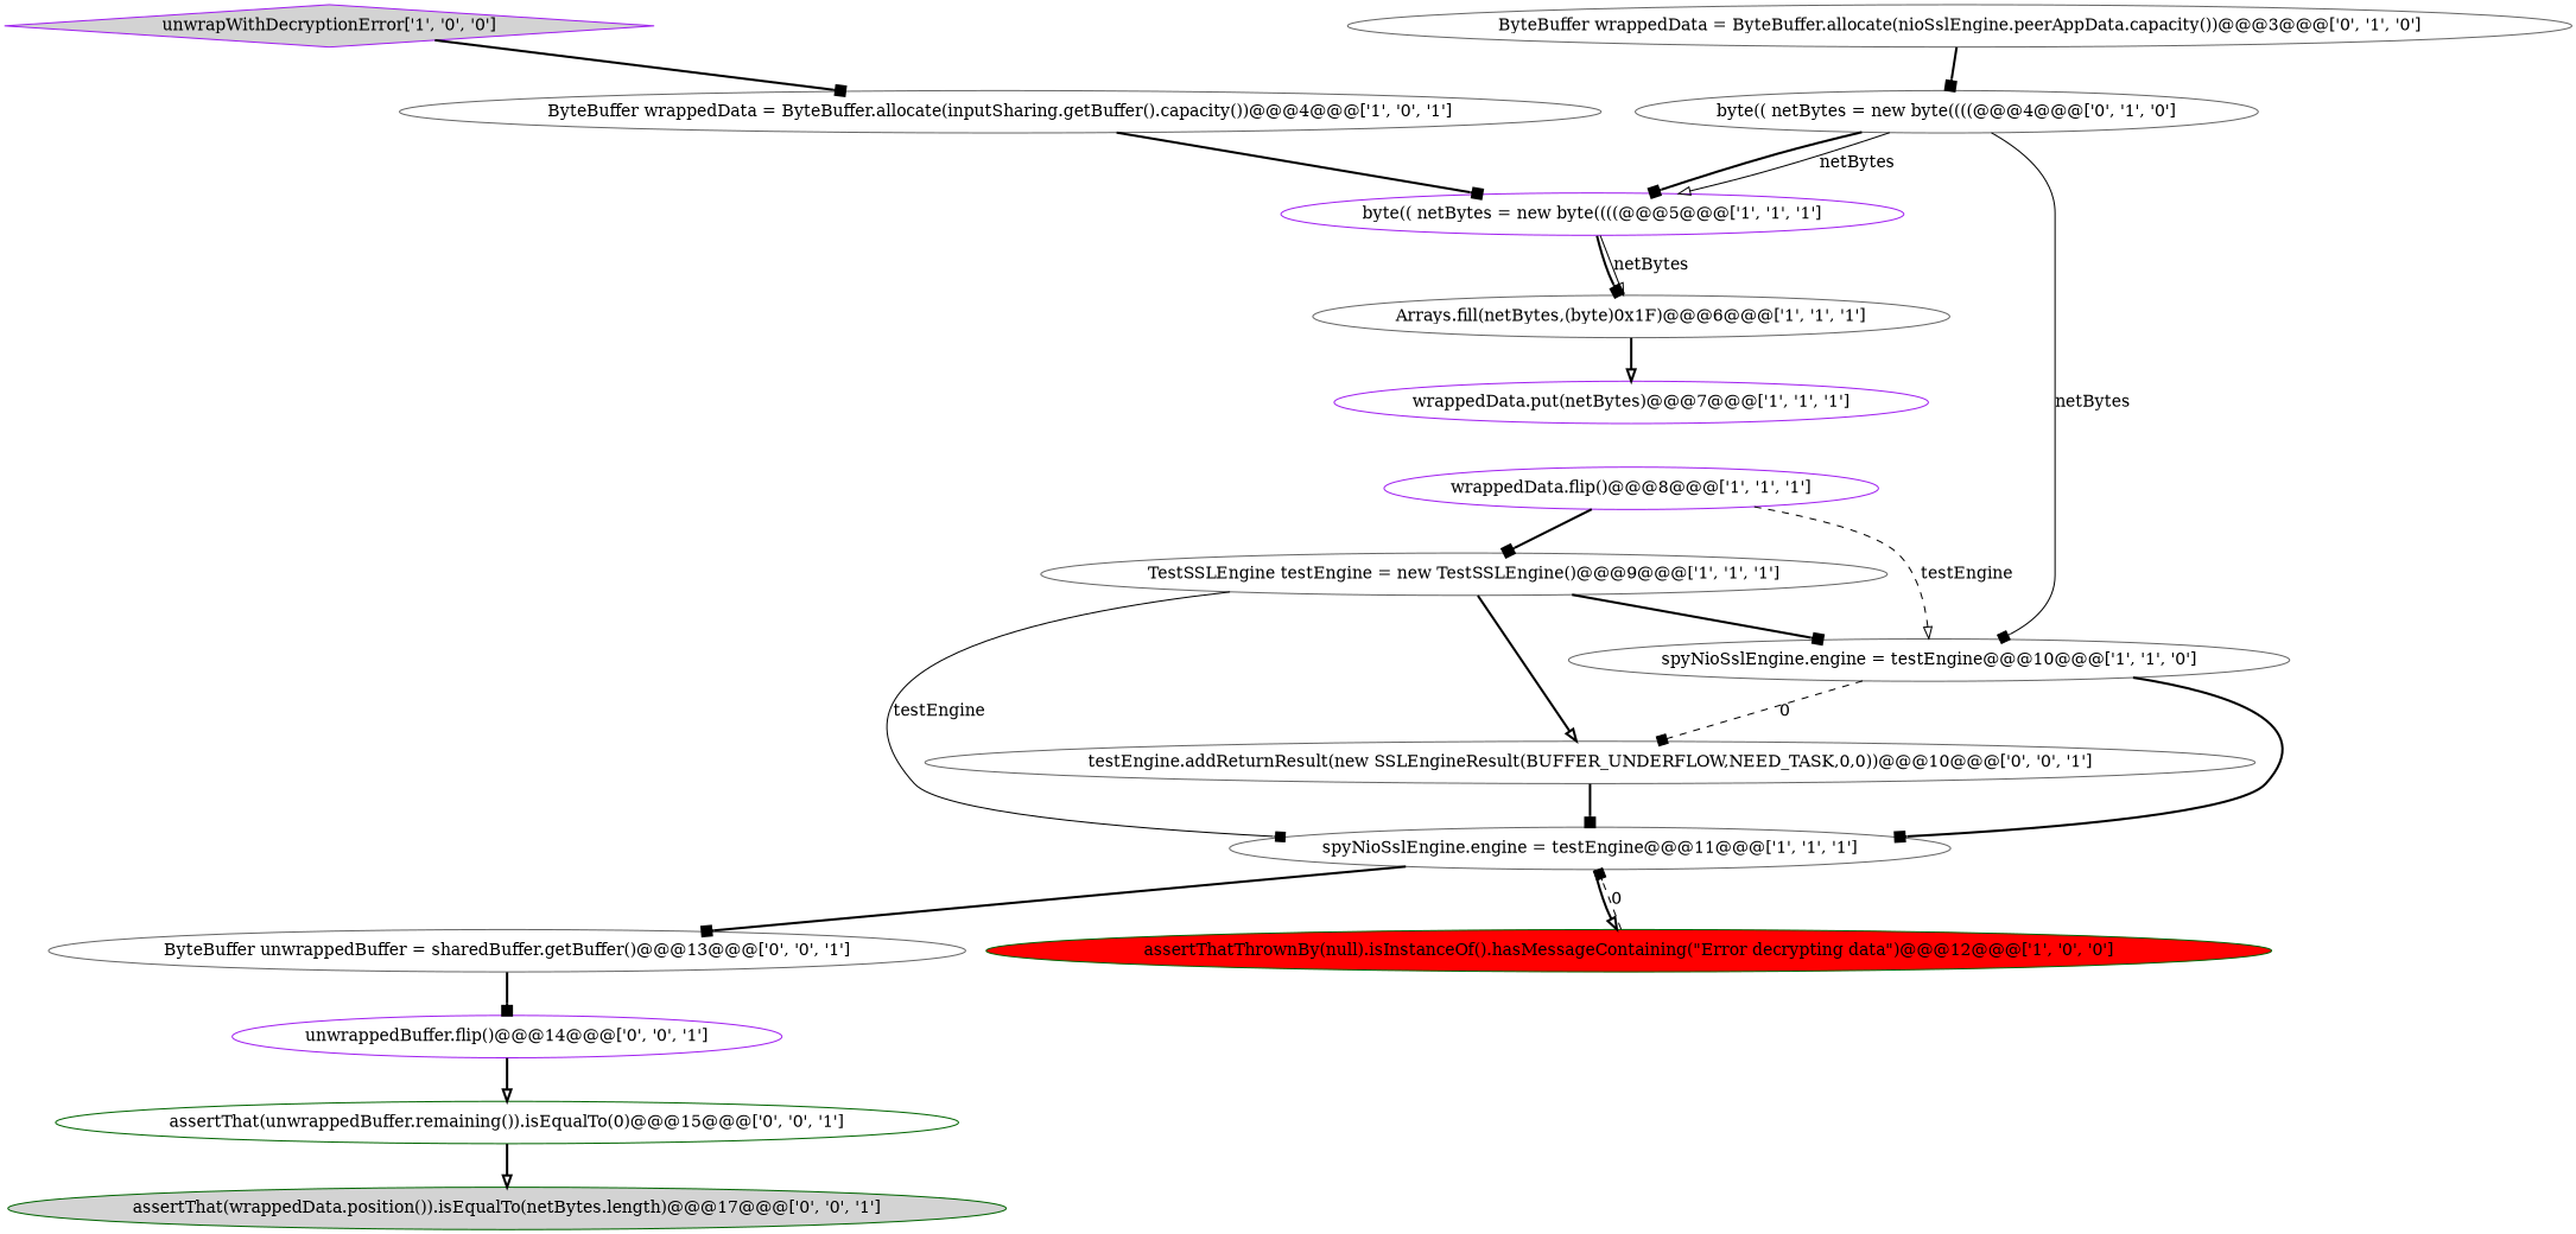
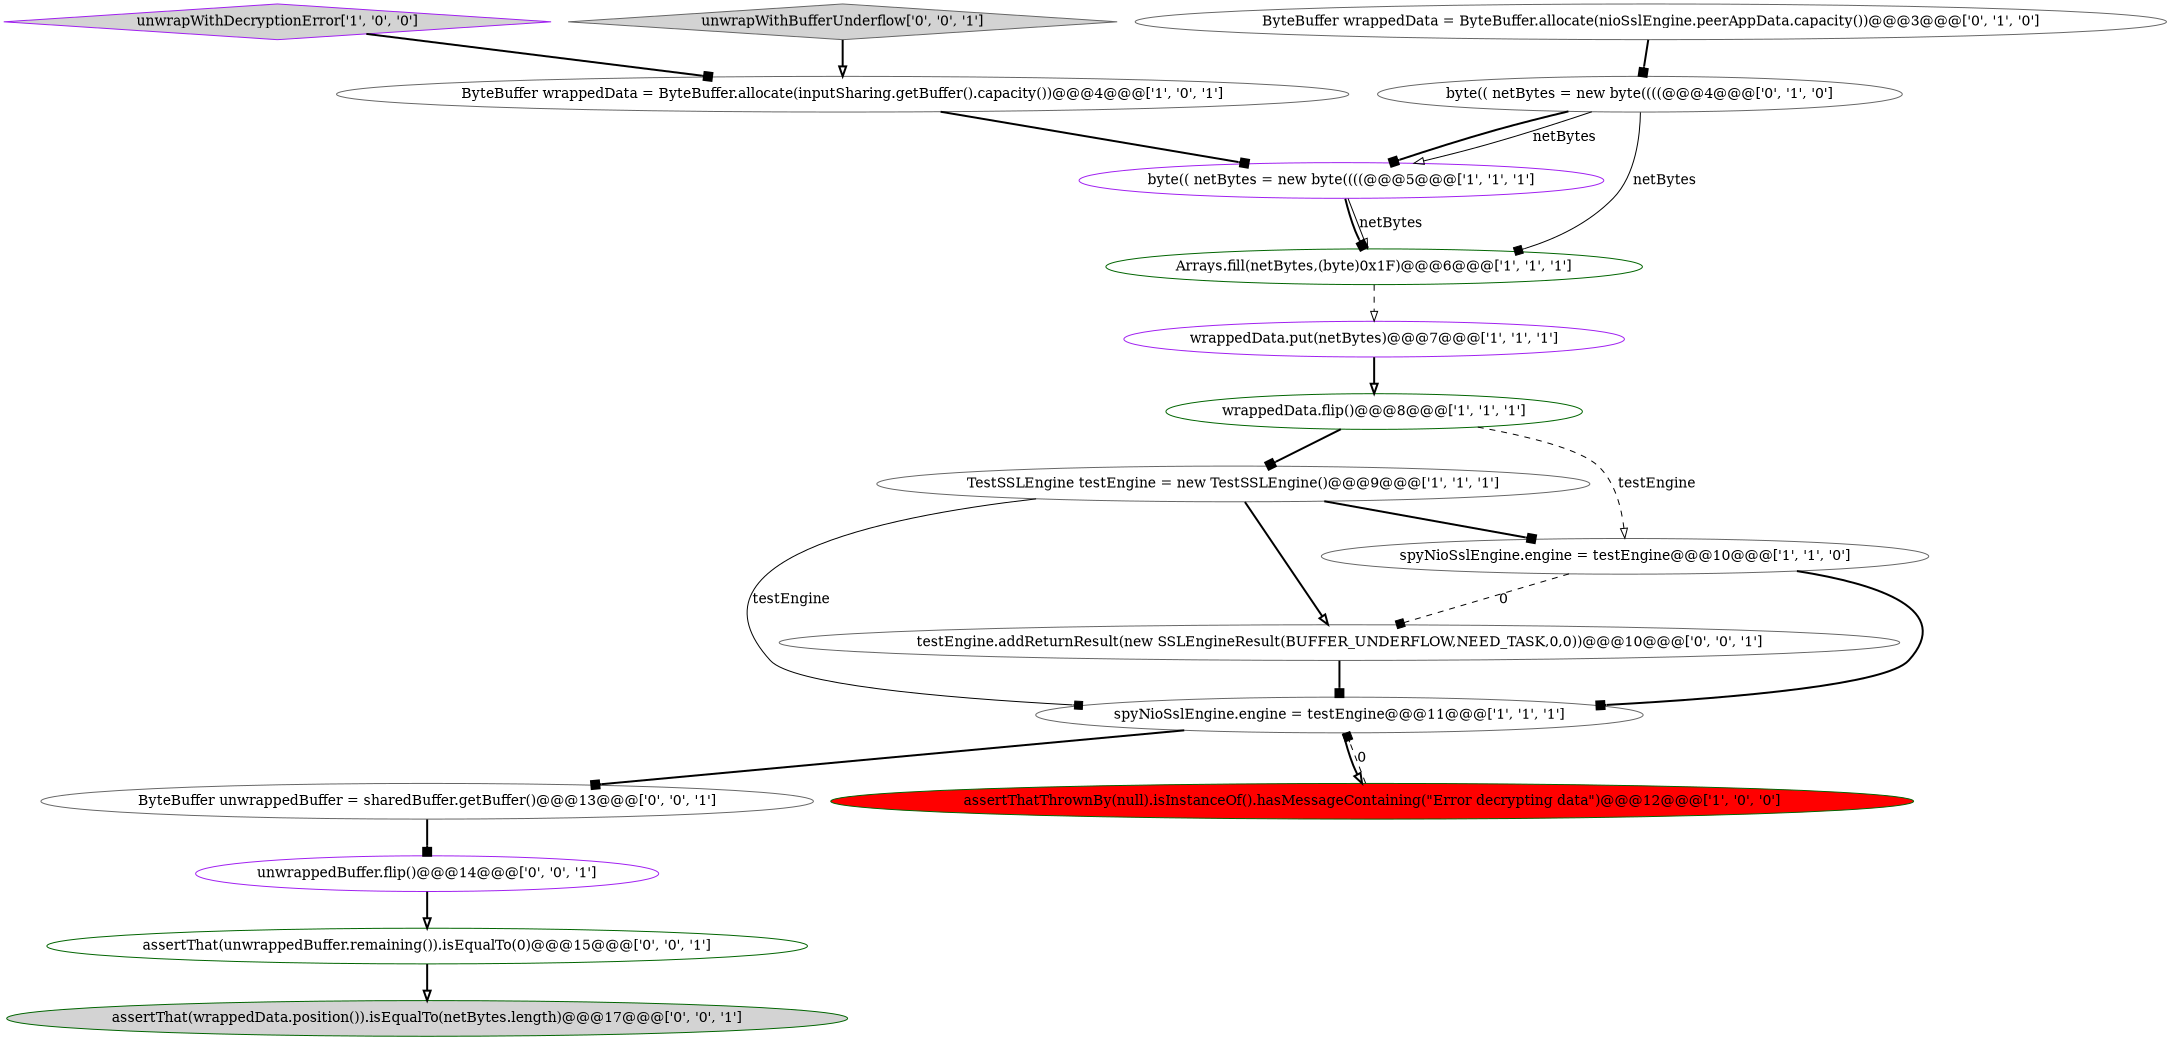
  digraph {
    node [color=gray40 fillcolor=white shape=ellipse style=filled]
    edge [arrowhead=box style=bold]
    n1 [color=purple fillcolor=lightgray label="unwrapWithDecryptionError['1', '0', '0']" shape=diamond]
    n2 [label="ByteBuffer wrappedData = ByteBuffer.allocate(inputSharing.getBuffer().capacity())@@@4@@@['1', '0', '1']"]
    n3 [color=purple label="byte(( netBytes = new byte((((@@@5@@@['1', '1', '1']"]
    n4 [label="testEngine.addReturnResult(new SSLEngineResult(BUFFER_UNDERFLOW,NEED_TASK,0,0))@@@10@@@['0', '0', '1']"]
    n5 [label="spyNioSslEngine.engine = testEngine@@@11@@@['1', '1', '1']"]
    n6 [label="ByteBuffer unwrappedBuffer = sharedBuffer.getBuffer()@@@13@@@['0', '0', '1']"]
    n7 [color=darkgreen fillcolor=red label="assertThatThrownBy(null).isInstanceOf().hasMessageContaining(\"Error decrypting data\")@@@12@@@['1', '0', '0']"]
    n8 [color=purple label="unwrappedBuffer.flip()@@@14@@@['0', '0', '1']"]
    n9 [color=darkgreen label="assertThat(unwrappedBuffer.remaining()).isEqualTo(0)@@@15@@@['0', '0', '1']"]
-   n10 [color=purple label="wrappedData.flip()@@@8@@@['1', '1', '1']"]
+   n10 [color=darkgreen label="wrappedData.flip()@@@8@@@['1', '1', '1']"]
    n11 [label="spyNioSslEngine.engine = testEngine@@@10@@@['1', '1', '0']"]
    n12 [label="TestSSLEngine testEngine = new TestSSLEngine()@@@9@@@['1', '1', '1']"]
    n13 [color=darkgreen fillcolor=lightgray label="assertThat(wrappedData.position()).isEqualTo(netBytes.length)@@@17@@@['0', '0', '1']"]
-   n14 [label="Arrays.fill(netBytes,(byte)0x1F)@@@6@@@['1', '1', '1']"]
+   n14 [color=darkgreen label="Arrays.fill(netBytes,(byte)0x1F)@@@6@@@['1', '1', '1']"]
    n15 [color=purple label="wrappedData.put(netBytes)@@@7@@@['1', '1', '1']"]
+   n16 [fillcolor=lightgray label="unwrapWithBufferUnderflow['0', '0', '1']" shape=diamond]
    n17 [label="ByteBuffer wrappedData = ByteBuffer.allocate(nioSslEngine.peerAppData.capacity())@@@3@@@['0', '1', '0']"]
    n18 [label="byte(( netBytes = new byte((((@@@4@@@['0', '1', '0']"]
    n1 -> n2
    n2 -> n3
    n3 -> n14 [arrowhead=onormal label=netBytes style=solid]
    n3 -> n14
    n4 -> n5
    n5 -> n6
    n5 -> n7 [arrowhead=onormal]
    n6 -> n8
    n7 -> n5 [label=0 style=dashed]
    n8 -> n9 [arrowhead=onormal]
    n9 -> n13 [arrowhead=onormal]
    n10 -> n11 [arrowhead=onormal label=testEngine style=dashed]
    n10 -> n12
    n11 -> n4 [label=0 style=dashed]
    n11 -> n5
    n12 -> n4 [arrowhead=onormal]
    n12 -> n5 [label=testEngine style=solid]
    n12 -> n11
-   n14 -> n15 [arrowhead=onormal]
+   n14 -> n15 [arrowhead=onormal style=dashed]
+   n15 -> n10 [arrowhead=onormal]
+   n16 -> n2 [arrowhead=onormal]
    n17 -> n18
    n18 -> n3
    n18 -> n3 [arrowhead=onormal label=netBytes style=solid]
-   n18 -> n11 [label=netBytes style=solid]
+   n18 -> n14 [label=netBytes style=solid]
  }
